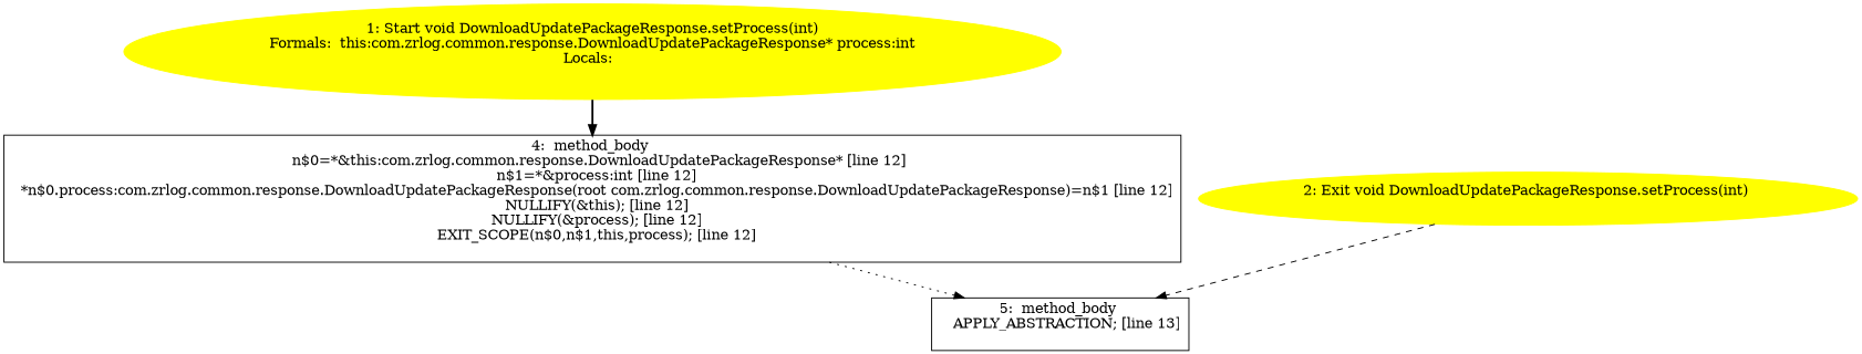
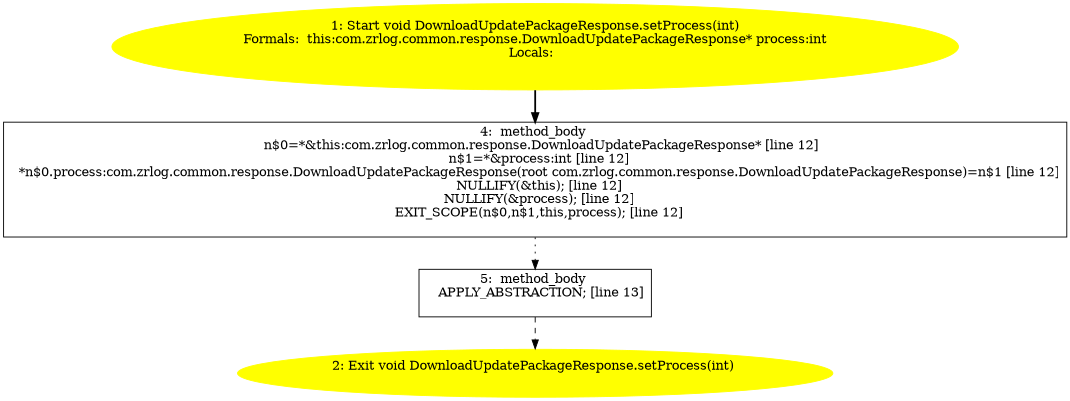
  digraph {
    n1 [color=yellow label="1: Start void DownloadUpdatePackageResponse.setProcess(int)\nFormals:  this:com.zrlog.common.response.DownloadUpdatePackageResponse* process:int\nLocals:  \n  " style=filled]
    n2 [label="4:  method_body \n   n$0=*&this:com.zrlog.common.response.DownloadUpdatePackageResponse* [line 12]\n  n$1=*&process:int [line 12]\n  *n$0.process:com.zrlog.common.response.DownloadUpdatePackageResponse(root com.zrlog.common.response.DownloadUpdatePackageResponse)=n$1 [line 12]\n  NULLIFY(&this); [line 12]\n  NULLIFY(&process); [line 12]\n  EXIT_SCOPE(n$0,n$1,this,process); [line 12]\n " shape=box]
    n3 [label="5:  method_body \n   APPLY_ABSTRACTION; [line 13]\n " shape=box]
    n4 [color=yellow label="2: Exit void DownloadUpdatePackageResponse.setProcess(int) \n  " style=filled]
    n1 -> n2 [style=bold]
    n2 -> n3 [style=dotted]
-   n4 -> n3 [style=dashed]
+   n3 -> n4 [style=dashed]
  }
